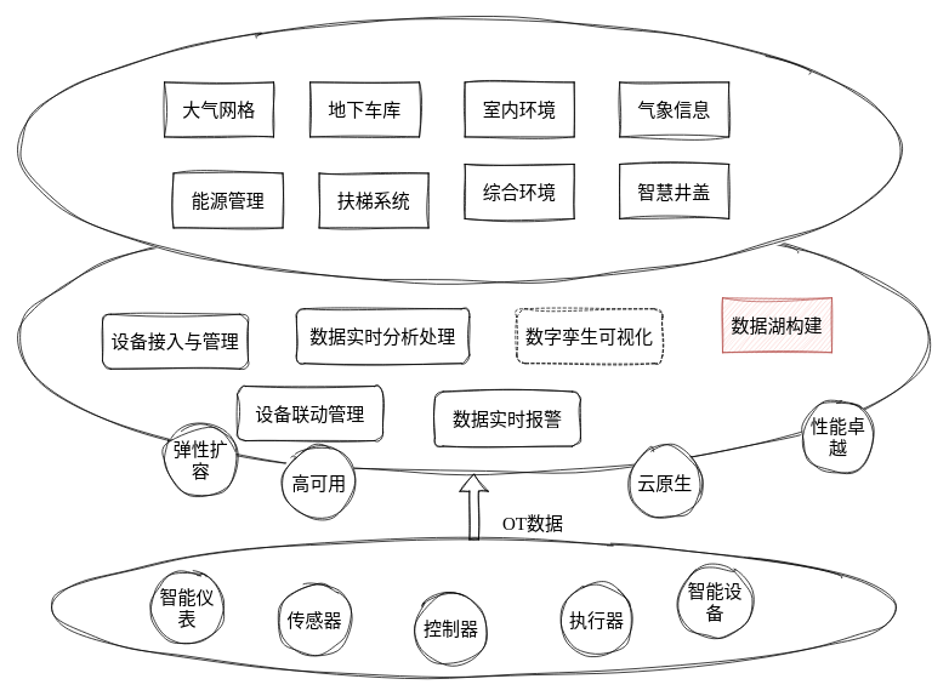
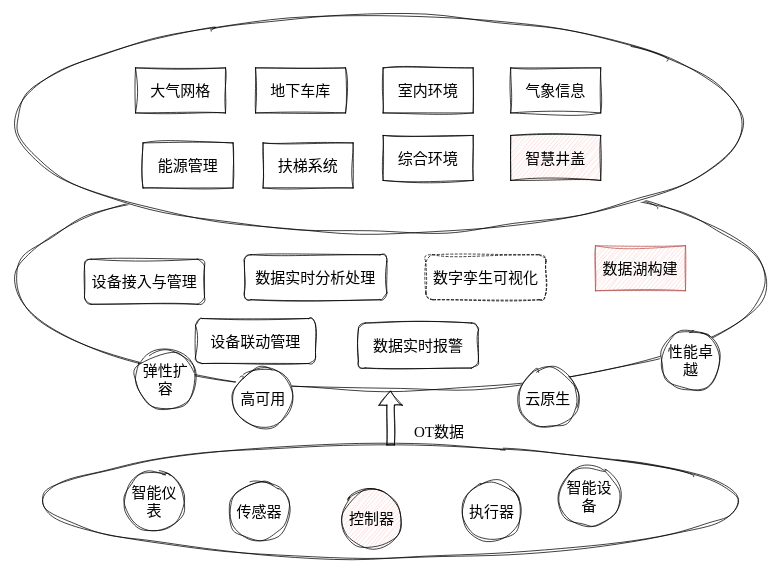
  <mxCell id="0" />
  <mxCell id="1" parent="0" />
  <mxCell id="2" value="" style="edgeStyle=none;shape=flexArrow;rounded=0;sketch=1;hachureGap=4;jiggle=2;curveFitting=1;orthogonalLoop=1;jettySize=auto;html=1;fontFamily=Architects Daughter;fontSource=https%3A%2F%2Ffonts.googleapis.com%2Fcss%3Ffamily%3DArchitects%2BDaughter;fontSize=16;" edge="1" parent="1" source="25" target="3"><mxGeometry relative="1" as="geometry" /></mxCell>
  <mxCell id="3" value="" style="ellipse;whiteSpace=wrap;html=1;sketch=1;hachureGap=4;jiggle=2;curveFitting=1;fontFamily=Architects Daughter;fontSource=https%3A%2F%2Ffonts.googleapis.com%2Fcss%3Ffamily%3DArchitects%2BDaughter;fontSize=20;" vertex="1" parent="1"><mxGeometry x="20" y="230" width="1000" height="290" as="geometry" /></mxCell>
  <mxCell id="4" value="设备接入与管理" style="rounded=1;whiteSpace=wrap;html=1;sketch=1;hachureGap=4;jiggle=2;curveFitting=1;fontFamily=Architects Daughter;fontSource=https%3A%2F%2Ffonts.googleapis.com%2Fcss%3Ffamily%3DArchitects%2BDaughter;fontSize=20;" vertex="1" parent="1"><mxGeometry x="112" y="345" width="160" height="60" as="geometry" /></mxCell>
  <mxCell id="5" value="数据实时分析处理" style="rounded=1;whiteSpace=wrap;html=1;sketch=1;hachureGap=4;jiggle=2;curveFitting=1;fontFamily=Architects Daughter;fontSource=https%3A%2F%2Ffonts.googleapis.com%2Fcss%3Ffamily%3DArchitects%2BDaughter;fontSize=20;" vertex="1" parent="1"><mxGeometry x="325" y="339" width="190" height="60" as="geometry" /></mxCell>
  <mxCell id="6" value="数字孪生可视化" style="rounded=1;whiteSpace=wrap;html=1;sketch=1;hachureGap=4;jiggle=2;curveFitting=1;fontFamily=Architects Daughter;fontSource=https%3A%2F%2Ffonts.googleapis.com%2Fcss%3Ffamily%3DArchitects%2BDaughter;fontSize=20;dashed=1;" vertex="1" parent="1"><mxGeometry x="567" y="339" width="160" height="60" as="geometry" /></mxCell>
  <mxCell id="7" value="数据实时报警" style="rounded=1;whiteSpace=wrap;html=1;sketch=1;hachureGap=4;jiggle=2;curveFitting=1;fontFamily=Architects Daughter;fontSource=https%3A%2F%2Ffonts.googleapis.com%2Fcss%3Ffamily%3DArchitects%2BDaughter;fontSize=20;" vertex="1" parent="1"><mxGeometry x="477" y="430" width="160" height="60" as="geometry" /></mxCell>
  <mxCell id="8" value="设备联动管理" style="rounded=1;whiteSpace=wrap;html=1;sketch=1;hachureGap=4;jiggle=2;curveFitting=1;fontFamily=Architects Daughter;fontSource=https%3A%2F%2Ffonts.googleapis.com%2Fcss%3Ffamily%3DArchitects%2BDaughter;fontSize=20;" vertex="1" parent="1"><mxGeometry x="260" y="424" width="160" height="60" as="geometry" /></mxCell>
  <mxCell id="9" value="弹性扩容" style="ellipse;whiteSpace=wrap;html=1;aspect=fixed;sketch=1;hachureGap=4;jiggle=2;curveFitting=1;fontFamily=Architects Daughter;fontSource=https%3A%2F%2Ffonts.googleapis.com%2Fcss%3Ffamily%3DArchitects%2BDaughter;fontSize=20;" vertex="1" parent="1"><mxGeometry x="180" y="465" width="80" height="80" as="geometry" /></mxCell>
  <mxCell id="10" value="高可用" style="ellipse;whiteSpace=wrap;html=1;aspect=fixed;sketch=1;hachureGap=4;jiggle=2;curveFitting=1;fontFamily=Architects Daughter;fontSource=https%3A%2F%2Ffonts.googleapis.com%2Fcss%3Ffamily%3DArchitects%2BDaughter;fontSize=20;" vertex="1" parent="1"><mxGeometry x="310" y="490" width="80" height="80" as="geometry" /></mxCell>
  <mxCell id="11" value="云原生" style="ellipse;whiteSpace=wrap;html=1;aspect=fixed;sketch=1;hachureGap=4;jiggle=2;curveFitting=1;fontFamily=Architects Daughter;fontSource=https%3A%2F%2Ffonts.googleapis.com%2Fcss%3Ffamily%3DArchitects%2BDaughter;fontSize=20;" vertex="1" parent="1"><mxGeometry x="690" y="490" width="80" height="80" as="geometry" /></mxCell>
  <mxCell id="12" value="性能卓越" style="ellipse;whiteSpace=wrap;html=1;aspect=fixed;sketch=1;hachureGap=4;jiggle=2;curveFitting=1;fontFamily=Architects Daughter;fontSource=https%3A%2F%2Ffonts.googleapis.com%2Fcss%3Ffamily%3DArchitects%2BDaughter;fontSize=20;" vertex="1" parent="1"><mxGeometry x="880" y="440" width="80" height="80" as="geometry" /></mxCell>
  <mxCell id="13" value="OT数据" style="text;html=1;strokeColor=none;fillColor=none;align=center;verticalAlign=middle;whiteSpace=wrap;rounded=0;fontSize=20;fontFamily=Architects Daughter;" vertex="1" parent="1"><mxGeometry x="530" y="560" width="110" height="30" as="geometry" /></mxCell>
  <mxCell id="14" value="" style="group" vertex="1" connectable="0" parent="1"><mxGeometry x="20" y="20" width="970" height="290" as="geometry" /></mxCell>
  <mxCell id="15" value="" style="ellipse;whiteSpace=wrap;html=1;sketch=1;hachureGap=4;jiggle=2;curveFitting=1;fontFamily=Architects Daughter;fontSource=https%3A%2F%2Ffonts.googleapis.com%2Fcss%3Ffamily%3DArchitects%2BDaughter;fontSize=20;" vertex="1" parent="14"><mxGeometry width="970" height="290" as="geometry" /></mxCell>
  <mxCell id="16" value="大气网格" style="rounded=0;whiteSpace=wrap;html=1;sketch=1;hachureGap=4;jiggle=2;curveFitting=1;fontFamily=Architects Daughter;fontSource=https%3A%2F%2Ffonts.googleapis.com%2Fcss%3Ffamily%3DArchitects%2BDaughter;fontSize=20;" vertex="1" parent="14"><mxGeometry x="160" y="70" width="120" height="60" as="geometry" /></mxCell>
  <mxCell id="17" value="地下车库" style="rounded=0;whiteSpace=wrap;html=1;sketch=1;hachureGap=4;jiggle=2;curveFitting=1;fontFamily=Architects Daughter;fontSource=https%3A%2F%2Ffonts.googleapis.com%2Fcss%3Ffamily%3DArchitects%2BDaughter;fontSize=20;" vertex="1" parent="14"><mxGeometry x="320" y="70" width="120" height="60" as="geometry" /></mxCell>
  <mxCell id="18" value="能源管理" style="rounded=0;whiteSpace=wrap;html=1;sketch=1;hachureGap=4;jiggle=2;curveFitting=1;fontFamily=Architects Daughter;fontSource=https%3A%2F%2Ffonts.googleapis.com%2Fcss%3Ffamily%3DArchitects%2BDaughter;fontSize=20;" vertex="1" parent="14"><mxGeometry x="170" y="170" width="120" height="60" as="geometry" /></mxCell>
  <mxCell id="19" value="扶梯系统" style="rounded=0;whiteSpace=wrap;html=1;sketch=1;hachureGap=4;jiggle=2;curveFitting=1;fontFamily=Architects Daughter;fontSource=https%3A%2F%2Ffonts.googleapis.com%2Fcss%3Ffamily%3DArchitects%2BDaughter;fontSize=20;" vertex="1" parent="14"><mxGeometry x="330" y="170" width="120" height="60" as="geometry" /></mxCell>
  <mxCell id="20" value="室内环境" style="rounded=0;whiteSpace=wrap;html=1;sketch=1;hachureGap=4;jiggle=2;curveFitting=1;fontFamily=Architects Daughter;fontSource=https%3A%2F%2Ffonts.googleapis.com%2Fcss%3Ffamily%3DArchitects%2BDaughter;fontSize=20;" vertex="1" parent="14"><mxGeometry x="490" y="70" width="120" height="60" as="geometry" /></mxCell>
  <mxCell id="21" value="综合环境" style="rounded=0;whiteSpace=wrap;html=1;sketch=1;hachureGap=4;jiggle=2;curveFitting=1;fontFamily=Architects Daughter;fontSource=https%3A%2F%2Ffonts.googleapis.com%2Fcss%3Ffamily%3DArchitects%2BDaughter;fontSize=20;" vertex="1" parent="14"><mxGeometry x="490" y="160" width="120" height="60" as="geometry" /></mxCell>
  <mxCell id="22" value="气象信息" style="rounded=0;whiteSpace=wrap;html=1;sketch=1;hachureGap=4;jiggle=2;curveFitting=1;fontFamily=Architects Daughter;fontSource=https%3A%2F%2Ffonts.googleapis.com%2Fcss%3Ffamily%3DArchitects%2BDaughter;fontSize=20;" vertex="1" parent="14"><mxGeometry x="660" y="70" width="120" height="60" as="geometry" /></mxCell>
- <mxCell id="23" value="智慧井盖" style="rounded=0;whiteSpace=wrap;html=1;sketch=1;hachureGap=4;jiggle=2;curveFitting=1;fontFamily=Architects Daughter;fontSource=https%3A%2F%2Ffonts.googleapis.com%2Fcss%3Ffamily%3DArchitects%2BDaughter;fontSize=20;" vertex="1" parent="14"><mxGeometry x="660" y="160" width="120" height="60" as="geometry" /></mxCell>
+ <mxCell id="23" value="智慧井盖" style="rounded=0;whiteSpace=wrap;html=1;sketch=1;hachureGap=4;jiggle=2;curveFitting=1;fontFamily=Architects Daughter;fontSource=https%3A%2F%2Ffonts.googleapis.com%2Fcss%3Ffamily%3DArchitects%2BDaughter;fontSize=20;fillColor=#f8cecc;" vertex="1" parent="14"><mxGeometry x="660" y="160" width="120" height="60" as="geometry" /></mxCell>
  <mxCell id="24" value="" style="group" vertex="1" connectable="0" parent="1"><mxGeometry x="55" y="593" width="930" height="150" as="geometry" /></mxCell>
  <mxCell id="25" value="" style="ellipse;whiteSpace=wrap;html=1;sketch=1;hachureGap=4;jiggle=2;curveFitting=1;fontFamily=Architects Daughter;fontSource=https%3A%2F%2Ffonts.googleapis.com%2Fcss%3Ffamily%3DArchitects%2BDaughter;fontSize=20;" vertex="1" parent="24"><mxGeometry width="930" height="150" as="geometry" /></mxCell>
  <mxCell id="26" value="智能仪表" style="ellipse;whiteSpace=wrap;html=1;aspect=fixed;sketch=1;hachureGap=4;jiggle=2;curveFitting=1;fontFamily=Architects Daughter;fontSource=https%3A%2F%2Ffonts.googleapis.com%2Fcss%3Ffamily%3DArchitects%2BDaughter;fontSize=20;" vertex="1" parent="24"><mxGeometry x="110" y="35" width="80" height="80" as="geometry" /></mxCell>
  <mxCell id="27" value="传感器" style="ellipse;whiteSpace=wrap;html=1;aspect=fixed;sketch=1;hachureGap=4;jiggle=2;curveFitting=1;fontFamily=Architects Daughter;fontSource=https%3A%2F%2Ffonts.googleapis.com%2Fcss%3Ffamily%3DArchitects%2BDaughter;fontSize=20;" vertex="1" parent="24"><mxGeometry x="250" y="48" width="80" height="80" as="geometry" /></mxCell>
- <mxCell id="28" value="控制器" style="ellipse;whiteSpace=wrap;html=1;aspect=fixed;sketch=1;hachureGap=4;jiggle=2;curveFitting=1;fontFamily=Architects Daughter;fontSource=https%3A%2F%2Ffonts.googleapis.com%2Fcss%3Ffamily%3DArchitects%2BDaughter;fontSize=20;" vertex="1" parent="24"><mxGeometry x="400" y="58" width="80" height="80" as="geometry" /></mxCell>
+ <mxCell id="28" value="控制器" style="ellipse;whiteSpace=wrap;html=1;aspect=fixed;sketch=1;hachureGap=4;jiggle=2;curveFitting=1;fontFamily=Architects Daughter;fontSource=https%3A%2F%2Ffonts.googleapis.com%2Fcss%3Ffamily%3DArchitects%2BDaughter;fontSize=20;fillColor=#f8cecc;" vertex="1" parent="24"><mxGeometry x="400" y="58" width="80" height="80" as="geometry" /></mxCell>
  <mxCell id="29" value="执行器" style="ellipse;whiteSpace=wrap;html=1;aspect=fixed;sketch=1;hachureGap=4;jiggle=2;curveFitting=1;fontFamily=Architects Daughter;fontSource=https%3A%2F%2Ffonts.googleapis.com%2Fcss%3Ffamily%3DArchitects%2BDaughter;fontSize=20;" vertex="1" parent="24"><mxGeometry x="560" y="48" width="80" height="80" as="geometry" /></mxCell>
  <mxCell id="30" value="智能设备" style="ellipse;whiteSpace=wrap;html=1;aspect=fixed;sketch=1;hachureGap=4;jiggle=2;curveFitting=1;fontFamily=Architects Daughter;fontSource=https%3A%2F%2Ffonts.googleapis.com%2Fcss%3Ffamily%3DArchitects%2BDaughter;fontSize=20;" vertex="1" parent="24"><mxGeometry x="690" y="28" width="80" height="80" as="geometry" /></mxCell>
  <mxCell id="31" value="数据湖构建" style="rounded=0;whiteSpace=wrap;html=1;sketch=1;hachureGap=4;jiggle=2;curveFitting=1;fontFamily=Architects Daughter;fontSource=https%3A%2F%2Ffonts.googleapis.com%2Fcss%3Ffamily%3DArchitects%2BDaughter;fontSize=20;fillColor=#f8cecc;strokeColor=#b85450;" vertex="1" parent="1"><mxGeometry x="793" y="327" width="120" height="60" as="geometry" /></mxCell>
